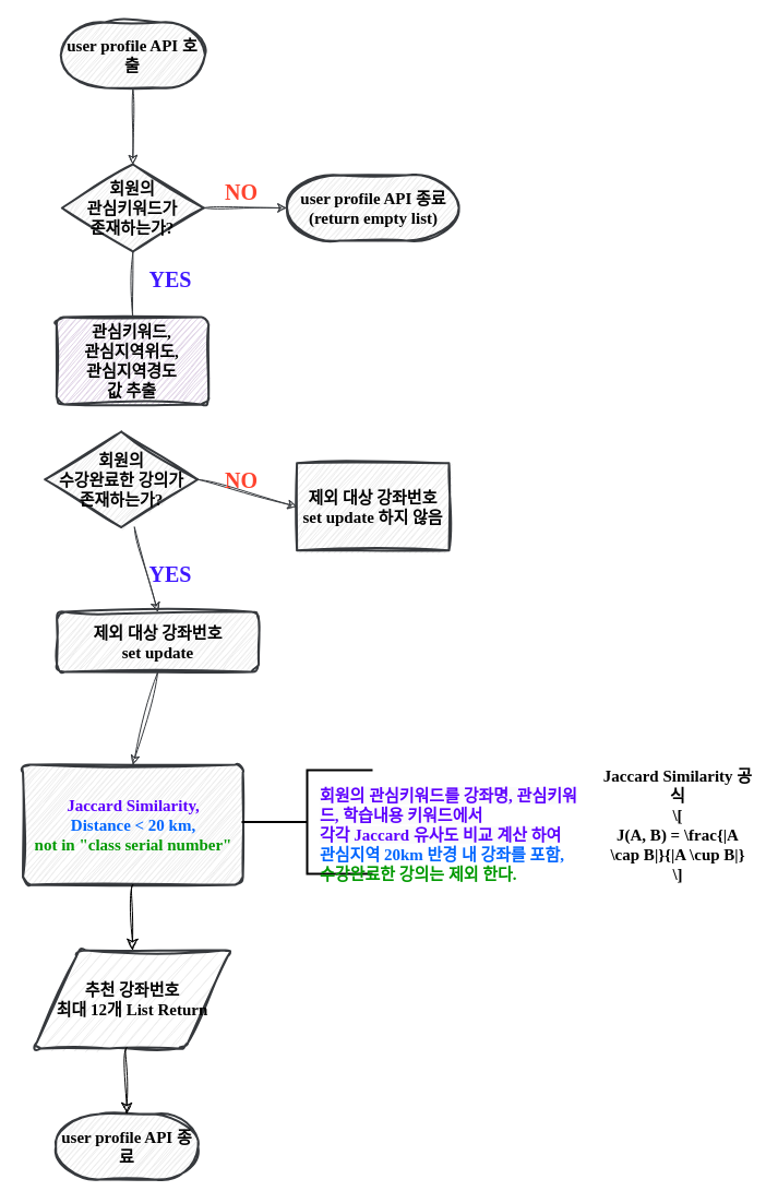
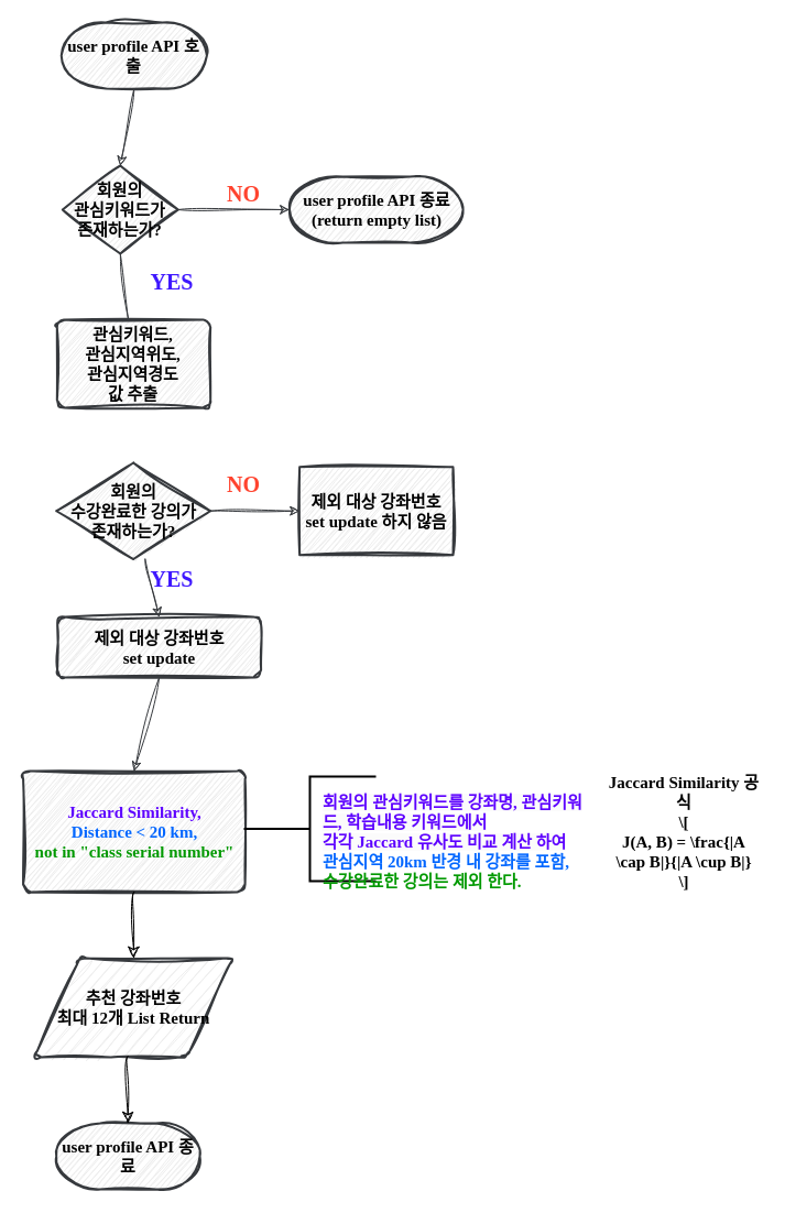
  <mxCell id="0" />
  <mxCell id="1" parent="0" />
  <mxCell id="2" value="user profile API 호출" style="strokeWidth=2;html=1;shape=mxgraph.flowchart.terminator;whiteSpace=wrap;sketch=1;hachureGap=4;jiggle=2;curveFitting=1;fontFamily=나눔손글씨 부장님 눈치체;labelBackgroundColor=none;fontStyle=1;fillColor=#eeeeee;strokeColor=#36393d;fontSize=15;" parent="1" vertex="1"><mxGeometry x="55.23" y="20" width="132.18" height="60" as="geometry" /></mxCell>
  <mxCell id="3" value="" style="endArrow=classic;html=1;rounded=0;sketch=1;hachureGap=4;jiggle=2;curveFitting=1;fontFamily=나눔손글씨 부장님 눈치체;exitX=0.5;exitY=1;exitDx=0;exitDy=0;exitPerimeter=0;entryX=0.5;entryY=0;entryDx=0;entryDy=0;entryPerimeter=0;fillColor=#eeeeee;strokeColor=#36393d;fontSize=15;fontStyle=1" parent="1" source="2" target="4" edge="1"><mxGeometry width="50" height="50" relative="1" as="geometry"><mxPoint x="120.9" y="110" as="sourcePoint" /><mxPoint x="121.32" y="130" as="targetPoint" /></mxGeometry></mxCell>
- <mxCell id="4" value="회원의&lt;div style=&quot;font-size: 15px;&quot;&gt;관심키워드가&lt;div style=&quot;font-size: 15px;&quot;&gt;존재하는가?&lt;/div&gt;&lt;/div&gt;" style="strokeWidth=2;html=1;shape=mxgraph.flowchart.decision;whiteSpace=wrap;sketch=1;hachureGap=4;jiggle=2;curveFitting=1;fontFamily=나눔손글씨 부장님 눈치체;fillColor=#eeeeee;strokeColor=#36393d;fontSize=15;fontStyle=1" parent="1" vertex="1"><mxGeometry x="56.32" y="150" width="130" height="80" as="geometry" /></mxCell>
+ <mxCell id="4" value="회원의&lt;div style=&quot;font-size: 15px;&quot;&gt;관심키워드가&lt;div style=&quot;font-size: 15px;&quot;&gt;존재하는가?&lt;/div&gt;&lt;/div&gt;" style="strokeWidth=2;html=1;shape=mxgraph.flowchart.decision;whiteSpace=wrap;sketch=1;hachureGap=4;jiggle=2;curveFitting=1;fontFamily=나눔손글씨 부장님 눈치체;fillColor=#eeeeee;strokeColor=#36393d;fontSize=15;fontStyle=1" parent="1" vertex="1"><mxGeometry x="56.32" y="150" width="105" height="80" as="geometry" /></mxCell>
  <mxCell id="5" value="" style="endArrow=classic;html=1;rounded=0;sketch=1;hachureGap=4;jiggle=2;curveFitting=1;fontFamily=나눔손글씨 부장님 눈치체;exitX=1;exitY=0.5;exitDx=0;exitDy=0;exitPerimeter=0;entryX=0;entryY=0.5;entryDx=0;entryDy=0;entryPerimeter=0;fillColor=#eeeeee;strokeColor=#36393d;fontSize=15;fontStyle=1" parent="1" source="4" target="8" edge="1"><mxGeometry width="50" height="50" relative="1" as="geometry"><mxPoint x="386.32" y="220" as="sourcePoint" /><mxPoint x="252.57" y="190" as="targetPoint" /></mxGeometry></mxCell>
  <mxCell id="6" value="YES" style="text;html=1;align=center;verticalAlign=middle;whiteSpace=wrap;rounded=0;fontFamily=나눔손글씨 부장님 눈치체;fontSize=20;fillColor=none;fontStyle=1;fontColor=#3E17FF;" parent="1" vertex="1"><mxGeometry x="126.32" y="240" width="60" height="30" as="geometry" /></mxCell>
  <mxCell id="7" value="" style="endArrow=none;html=1;rounded=0;sketch=1;hachureGap=4;jiggle=2;curveFitting=1;fontFamily=나눔손글씨 부장님 눈치체;exitX=0.5;exitY=1;exitDx=0;exitDy=0;exitPerimeter=0;fillColor=#eeeeee;strokeColor=#36393d;fontSize=15;fontStyle=1;" parent="1" source="4" target="10" edge="1"><mxGeometry width="50" height="50" relative="1" as="geometry"><mxPoint x="196.32" y="195" as="sourcePoint" /><mxPoint x="121.32" y="280" as="targetPoint" /></mxGeometry></mxCell>
  <mxCell id="8" value="user profile API&amp;nbsp;&lt;span style=&quot;background-color: initial; font-size: 15px;&quot;&gt;종료&lt;/span&gt;&lt;div style=&quot;font-size: 15px;&quot;&gt;&lt;span style=&quot;background-color: initial; font-size: 15px;&quot;&gt;(return empty list)&lt;/span&gt;&lt;/div&gt;" style="strokeWidth=2;html=1;shape=mxgraph.flowchart.terminator;whiteSpace=wrap;sketch=1;hachureGap=4;jiggle=2;curveFitting=1;fontFamily=나눔손글씨 부장님 눈치체;fillColor=#eeeeee;strokeColor=#36393d;fontSize=15;fontStyle=1" parent="1" vertex="1"><mxGeometry x="262.57" y="160" width="157.5" height="60" as="geometry" /></mxCell>
  <mxCell id="9" value="NO" style="text;html=1;align=center;verticalAlign=middle;whiteSpace=wrap;rounded=0;fontFamily=나눔손글씨 부장님 눈치체;fontSize=20;fillColor=none;fontStyle=1;fontColor=#FF432E;" parent="1" vertex="1"><mxGeometry x="191.32" y="160" width="60" height="30" as="geometry" /></mxCell>
- <mxCell id="10" value="관심키워드,&lt;div style=&quot;font-size: 15px;&quot;&gt;관심지역위도,&lt;/div&gt;&lt;div style=&quot;font-size: 15px;&quot;&gt;관심지역경도&lt;/div&gt;&lt;div style=&quot;font-size: 15px;&quot;&gt;값 추출&lt;/div&gt;" style="rounded=1;whiteSpace=wrap;html=1;absoluteArcSize=1;arcSize=14;strokeWidth=2;sketch=1;hachureGap=4;jiggle=2;curveFitting=1;fontFamily=나눔손글씨 부장님 눈치체;fillColor=#e1d5e7;strokeColor=#36393d;fontSize=15;fontStyle=1;" parent="1" vertex="1"><mxGeometry x="51.32" y="290" width="139.38" height="80" as="geometry" /></mxCell>
- <mxCell id="11" value="회원의&lt;div style=&quot;font-size: 15px;&quot;&gt;수강완료한&amp;nbsp;&lt;span style=&quot;background-color: initial; font-size: 15px;&quot;&gt;강의가&lt;/span&gt;&lt;/div&gt;&lt;div style=&quot;font-size: 15px;&quot;&gt;&lt;span style=&quot;background-color: initial; font-size: 15px;&quot;&gt;존재하는가?&lt;/span&gt;&lt;/div&gt;" style="strokeWidth=2;html=1;shape=mxgraph.flowchart.decision;whiteSpace=wrap;sketch=1;hachureGap=4;jiggle=2;curveFitting=1;fontFamily=나눔손글씨 부장님 눈치체;fillColor=#eeeeee;strokeColor=#36393d;fontSize=15;fontStyle=1" parent="1" vertex="1"><mxGeometry x="40.7" y="395" width="140" height="87.5" as="geometry" /></mxCell>
+ <mxCell id="10" value="관심키워드,&lt;div style=&quot;font-size: 15px;&quot;&gt;관심지역위도,&lt;/div&gt;&lt;div style=&quot;font-size: 15px;&quot;&gt;관심지역경도&lt;/div&gt;&lt;div style=&quot;font-size: 15px;&quot;&gt;값 추출&lt;/div&gt;" style="rounded=1;whiteSpace=wrap;html=1;absoluteArcSize=1;arcSize=14;strokeWidth=2;sketch=1;hachureGap=4;jiggle=2;curveFitting=1;fontFamily=나눔손글씨 부장님 눈치체;fillColor=#eeeeee;strokeColor=#36393d;fontSize=15;fontStyle=1" parent="1" vertex="1"><mxGeometry x="51.32" y="290" width="139.38" height="80" as="geometry" /></mxCell>
+ <mxCell id="11" value="회원의&lt;div style=&quot;font-size: 15px;&quot;&gt;수강완료한&amp;nbsp;&lt;span style=&quot;background-color: initial; font-size: 15px;&quot;&gt;강의가&lt;/span&gt;&lt;/div&gt;&lt;div style=&quot;font-size: 15px;&quot;&gt;&lt;span style=&quot;background-color: initial; font-size: 15px;&quot;&gt;존재하는가?&lt;/span&gt;&lt;/div&gt;" style="strokeWidth=2;html=1;shape=mxgraph.flowchart.decision;whiteSpace=wrap;sketch=1;hachureGap=4;jiggle=2;curveFitting=1;fontFamily=나눔손글씨 부장님 눈치체;fillColor=#eeeeee;strokeColor=#36393d;fontSize=15;fontStyle=1" parent="1" vertex="1"><mxGeometry x="50.7" y="420" width="140" height="87.5" as="geometry" /></mxCell>
  <mxCell id="12" value="" style="endArrow=classic;html=1;rounded=0;sketch=1;hachureGap=4;jiggle=2;curveFitting=1;fontFamily=나눔손글씨 부장님 눈치체;entryX=0.5;entryY=0;entryDx=0;entryDy=0;fillColor=#eeeeee;strokeColor=#36393d;fontSize=15;fontStyle=1" parent="1" source="11" target="15" edge="1"><mxGeometry width="50" height="50" relative="1" as="geometry"><mxPoint x="120.46" y="510" as="sourcePoint" /><mxPoint x="120.46" y="560" as="targetPoint" /></mxGeometry></mxCell>
  <mxCell id="13" value="" style="endArrow=classic;html=1;rounded=0;sketch=1;hachureGap=4;jiggle=2;curveFitting=1;fontFamily=나눔손글씨 부장님 눈치체;exitX=1;exitY=0.5;exitDx=0;exitDy=0;exitPerimeter=0;entryX=0;entryY=0.5;entryDx=0;entryDy=0;fillColor=#eeeeee;strokeColor=#36393d;fontSize=15;fontStyle=1" parent="1" source="11" target="14" edge="1"><mxGeometry width="50" height="50" relative="1" as="geometry"><mxPoint x="201.57" y="463.33" as="sourcePoint" /><mxPoint x="262.57" y="463" as="targetPoint" /></mxGeometry></mxCell>
  <mxCell id="14" value="제외 대상 강좌번호&lt;div style=&quot;font-size: 15px;&quot;&gt;set update 하지 않음&lt;/div&gt;" style="whiteSpace=wrap;html=1;absoluteArcSize=1;arcSize=14;strokeWidth=2;sketch=1;hachureGap=4;jiggle=2;curveFitting=1;fontFamily=나눔손글씨 부장님 눈치체;fillColor=#eeeeee;strokeColor=#36393d;fontSize=15;fontStyle=1;rounded=0;" parent="1" vertex="1"><mxGeometry x="271.63" y="423.75" width="139.38" height="80" as="geometry" /></mxCell>
  <mxCell id="15" value="제외 대상 강좌번호&lt;div style=&quot;font-size: 15px;&quot;&gt;set update&lt;/div&gt;" style="rounded=1;whiteSpace=wrap;html=1;absoluteArcSize=1;arcSize=14;strokeWidth=2;sketch=1;hachureGap=4;jiggle=2;curveFitting=1;fontFamily=나눔손글씨 부장님 눈치체;fillColor=#eeeeee;strokeColor=#36393d;fontSize=15;fontStyle=1" parent="1" vertex="1"><mxGeometry x="51.63" y="560" width="185" height="55" as="geometry" /></mxCell>
  <mxCell id="16" value="&lt;font style=&quot;font-size: 15px;&quot; color=&quot;#5d00ff&quot;&gt;&lt;span style=&quot;font-size: 15px;&quot;&gt;Jaccard Similarity,&lt;/span&gt;&lt;/font&gt;&lt;div style=&quot;font-size: 15px;&quot;&gt;&lt;font style=&quot;font-size: 15px;&quot; color=&quot;#0066ff&quot;&gt;&lt;span style=&quot;font-size: 15px;&quot;&gt;Distance &amp;lt; 20 km,&lt;/span&gt;&lt;/font&gt;&lt;/div&gt;&lt;div style=&quot;font-size: 15px;&quot;&gt;&lt;font style=&quot;font-size: 15px;&quot; color=&quot;#009900&quot;&gt;&lt;span style=&quot;font-size: 15px;&quot;&gt;not in &quot;class serial number&quot;&lt;/span&gt;&lt;/font&gt;&lt;/div&gt;" style="rounded=1;whiteSpace=wrap;html=1;absoluteArcSize=1;arcSize=14;strokeWidth=2;sketch=1;hachureGap=4;jiggle=2;curveFitting=1;fontFamily=나눔손글씨 부장님 눈치체;fillColor=#eeeeee;strokeColor=#36393d;fontSize=15;fontStyle=1" parent="1" vertex="1"><mxGeometry x="20.54" y="700" width="201.57" height="110" as="geometry" /></mxCell>
  <mxCell id="17" value="" style="endArrow=classic;html=1;rounded=0;sketch=1;hachureGap=4;jiggle=2;curveFitting=1;fontFamily=나눔손글씨 부장님 눈치체;entryX=0.5;entryY=0;entryDx=0;entryDy=0;exitX=0.5;exitY=1;exitDx=0;exitDy=0;fillColor=#eeeeee;strokeColor=#36393d;fontSize=15;fontStyle=1" parent="1" source="15" target="16" edge="1"><mxGeometry width="50" height="50" relative="1" as="geometry"><mxPoint x="120.2" y="650" as="sourcePoint" /><mxPoint x="121.2" y="702" as="targetPoint" /></mxGeometry></mxCell>
  <mxCell id="18" value="NO" style="text;html=1;align=center;verticalAlign=middle;whiteSpace=wrap;rounded=0;fontFamily=나눔손글씨 부장님 눈치체;fontSize=20;fillColor=none;fontStyle=1;fontColor=#FF432E;" parent="1" vertex="1"><mxGeometry x="191.32" y="423.75" width="60" height="30" as="geometry" /></mxCell>
  <mxCell id="19" value="YES" style="text;html=1;align=center;verticalAlign=middle;whiteSpace=wrap;rounded=0;fontFamily=나눔손글씨 부장님 눈치체;fontSize=20;fillColor=none;fontStyle=1;fontColor=#3E17FF;" parent="1" vertex="1"><mxGeometry x="126.32" y="510" width="60" height="30" as="geometry" /></mxCell>
  <mxCell id="20" value="user profile API 종료" style="strokeWidth=2;html=1;shape=mxgraph.flowchart.terminator;whiteSpace=wrap;sketch=1;hachureGap=4;jiggle=2;curveFitting=1;fontFamily=나눔손글씨 부장님 눈치체;labelBackgroundColor=none;fontStyle=1;fillColor=#eeeeee;strokeColor=#36393d;fontSize=15;" parent="1" vertex="1"><mxGeometry x="50.7" y="1020" width="130.3" height="60" as="geometry" /></mxCell>
  <mxCell id="21" value="&lt;div style=&quot;font-size: 15px;&quot;&gt;&lt;span style=&quot;font-size: 15px;&quot;&gt;Jaccard Similarity 공식&lt;/span&gt;&lt;/div&gt;\[&lt;br style=&quot;font-size: 15px;&quot;&gt;J(A, B) = \frac{|A \cap B|}{|A \cup B|}&lt;br style=&quot;font-size: 15px;&quot;&gt;\]" style="rounded=1;whiteSpace=wrap;html=1;absoluteArcSize=1;arcSize=14;strokeWidth=2;sketch=1;hachureGap=4;jiggle=2;curveFitting=1;fontFamily=나눔손글씨 부장님 눈치체;fillColor=none;strokeColor=none;fontSize=15;fontStyle=1" parent="1" vertex="1"><mxGeometry x="551" y="715" width="140" height="80" as="geometry" /></mxCell>
  <mxCell id="22" value="&lt;span style=&quot;font-size: 15px;&quot;&gt;추천 강좌번호&lt;/span&gt;&lt;div style=&quot;font-size: 15px;&quot;&gt;최대 12개&amp;nbsp;&lt;span style=&quot;background-color: initial; font-size: 15px;&quot;&gt;List Return&lt;/span&gt;&lt;/div&gt;" style="shape=parallelogram;html=1;strokeWidth=2;perimeter=parallelogramPerimeter;whiteSpace=wrap;rounded=1;arcSize=12;size=0.23;fillColor=#eeeeee;strokeColor=#36393d;sketch=1;curveFitting=1;jiggle=2;fontFamily=나눔손글씨 부장님 눈치체;fontSize=15;fontStyle=1" parent="1" vertex="1"><mxGeometry x="30.7" y="870" width="180" height="90" as="geometry" /></mxCell>
  <mxCell id="23" value="" style="endArrow=classic;html=1;rounded=0;fontSize=15;startSize=8;endSize=8;curved=1;exitX=0.5;exitY=1;exitDx=0;exitDy=0;sketch=1;curveFitting=1;jiggle=2;fontFamily=나눔손글씨 부장님 눈치체;fontStyle=1" parent="1" source="16" target="22" edge="1"><mxGeometry width="50" height="50" relative="1" as="geometry"><mxPoint x="141" y="960" as="sourcePoint" /><mxPoint x="191" y="910" as="targetPoint" /></mxGeometry></mxCell>
  <mxCell id="24" value="" style="endArrow=classic;html=1;rounded=0;fontSize=15;startSize=8;endSize=8;curved=1;exitX=0.471;exitY=0.991;exitDx=0;exitDy=0;sketch=1;curveFitting=1;jiggle=2;exitPerimeter=0;fontFamily=나눔손글씨 부장님 눈치체;fontStyle=1" parent="1" source="22" target="20" edge="1"><mxGeometry width="50" height="50" relative="1" as="geometry"><mxPoint x="131" y="820" as="sourcePoint" /><mxPoint x="131" y="880" as="targetPoint" /></mxGeometry></mxCell>
  <mxCell id="25" value="" style="strokeWidth=2;html=1;shape=mxgraph.flowchart.annotation_2;align=left;labelPosition=right;pointerEvents=1;fontFamily=나눔손글씨 부장님 눈치체;fontSize=15;fontStyle=1" parent="1" vertex="1"><mxGeometry x="221" y="705" width="120" height="95" as="geometry" /></mxCell>
  <mxCell id="26" value="&lt;font color=&quot;#5d00ff&quot; style=&quot;forced-color-adjust: none; font-size: 15px; font-style: normal; font-variant-ligatures: normal; font-variant-caps: normal; letter-spacing: normal; orphans: 2; text-align: center; text-indent: 0px; text-transform: none; widows: 2; word-spacing: 0px; -webkit-text-stroke-width: 0px; white-space: normal; background-color: rgb(251, 251, 251); text-decoration-thickness: initial; text-decoration-style: initial; text-decoration-color: initial;&quot;&gt;&lt;span style=&quot;forced-color-adjust: none; font-size: 15px;&quot;&gt;&lt;span style=&quot;font-size: 15px;&quot;&gt;회원의 관심키워드를&amp;nbsp;&lt;/span&gt;강좌명, 관심키워드, 학습내용 키워드에서&lt;/span&gt;&lt;/font&gt;&lt;div&gt;&lt;font color=&quot;#5d00ff&quot; style=&quot;forced-color-adjust: none; font-size: 15px; font-style: normal; font-variant-ligatures: normal; font-variant-caps: normal; letter-spacing: normal; orphans: 2; text-align: center; text-indent: 0px; text-transform: none; widows: 2; word-spacing: 0px; -webkit-text-stroke-width: 0px; white-space: normal; background-color: rgb(251, 251, 251); text-decoration-thickness: initial; text-decoration-style: initial; text-decoration-color: initial;&quot;&gt;&lt;span style=&quot;forced-color-adjust: none; font-size: 15px;&quot;&gt;각각 Jaccard 유사도 비교 계산 하여&lt;/span&gt;&lt;/font&gt;&lt;div style=&quot;font-size: 15px;&quot;&gt;&lt;font style=&quot;text-align: center; font-size: 15px;&quot; color=&quot;#0066ff&quot;&gt;&lt;span style=&quot;font-size: 15px;&quot;&gt;관심지역 20km 반경 내 강좌를 포함,&lt;/span&gt;&lt;/font&gt;&lt;/div&gt;&lt;div style=&quot;font-size: 15px;&quot;&gt;&lt;span style=&quot;color: rgb(0, 153, 0); background-color: initial; text-align: center; font-size: 15px;&quot;&gt;수강완료한 강의는 제외 한다.&lt;/span&gt;&lt;/div&gt;&lt;/div&gt;" style="text;whiteSpace=wrap;html=1;fontFamily=나눔손글씨 부장님 눈치체;fontSize=15;fontStyle=1" parent="1" vertex="1"><mxGeometry x="291" y="712.5" width="240" height="70" as="geometry" /></mxCell>
